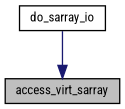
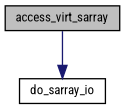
  digraph {
    rankdir=TB
    fontname="Roboto Condensed"
    node [color=black fontname="Roboto Condensed" fontsize=10 shape=record]
    n1 [fillcolor=grey75 fontcolor=black height=0.2 label=access_virt_sarray style=filled width=0.4]
    n2 [height=0.2 label=do_sarray_io width=0.4]
-   n2 -> n1 [color=midnightblue fontname="Roboto Condensed" fontsize=10 labelfontname=Helvetica labelfontsize=10 style=solid]
+   n1 -> n2 [color=midnightblue fontname="Roboto Condensed" fontsize=10 labelfontname=Helvetica labelfontsize=10 style=solid]
  }
